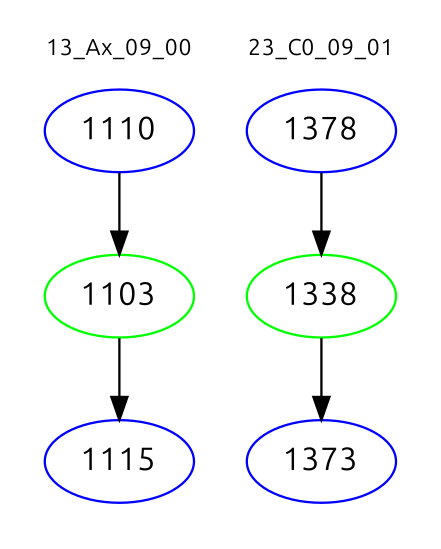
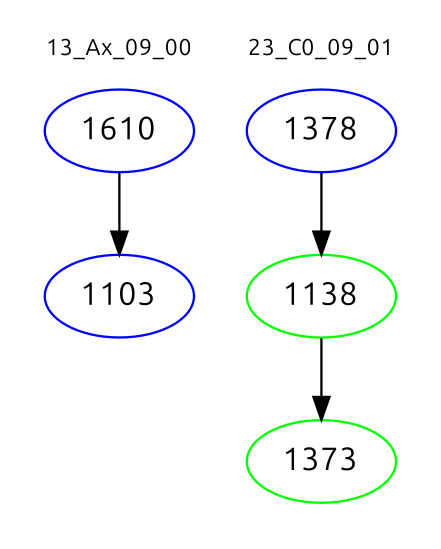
  digraph {
    fontname=Ubuntu
    node [color=blue fontname=Ubuntu]
    edge [color=black fontname=Ubuntu]
-   n1 [label=1110]
-   n2 [color=green label=1103]
-   n3 [label=1115]
+   n1 [label=1610]
+   n2 [label=1103]
    n4 [label=1378]
-   n5 [color=green label=1338]
-   n6 [label=1373]
+   n5 [color=green label=1138]
+   n6 [color=green label=1373]
    subgraph cluster_1 {
      color=white
      fontsize=10
      label="13_Ax_09_00"
      n1
      n2
-     n3
    }
    subgraph cluster_2 {
      color=white
      fontsize=10
      label="23_C0_09_01"
      n4
      n5
      n6
    }
    n1 -> n2
-   n2 -> n3
    n4 -> n5
    n5 -> n6
  }
